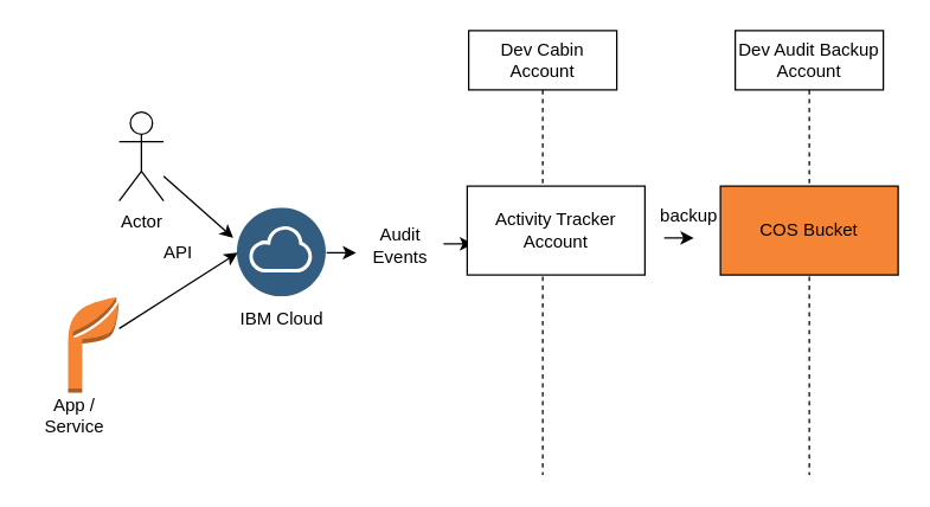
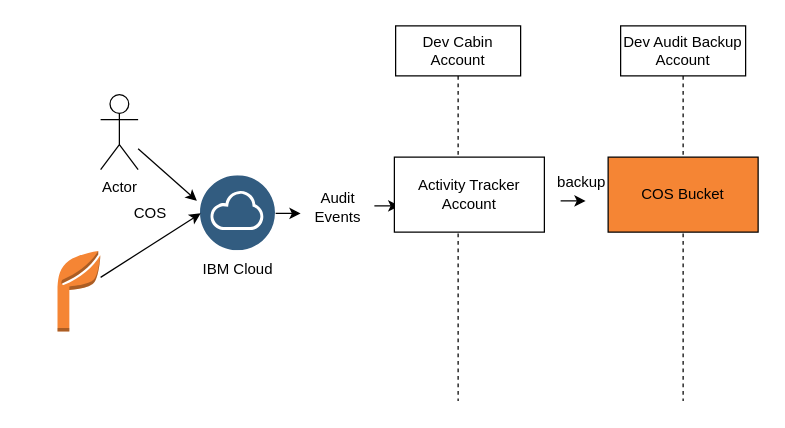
  <mxCell id="0" />
  <mxCell id="1" parent="0" />
  <mxCell id="2" value="Dev Cabin Account" style="shape=umlLifeline;perimeter=lifelinePerimeter;whiteSpace=wrap;html=1;container=0;dropTarget=0;collapsible=0;recursiveResize=0;outlineConnect=0;portConstraint=eastwest;newEdgeStyle={&quot;edgeStyle&quot;:&quot;elbowEdgeStyle&quot;,&quot;elbow&quot;:&quot;vertical&quot;,&quot;curved&quot;:0,&quot;rounded&quot;:0};" parent="1" vertex="1"><mxGeometry x="316" y="20" width="100" height="300" as="geometry" /></mxCell>
  <mxCell id="3" value="Dev Audit Backup Account" style="shape=umlLifeline;perimeter=lifelinePerimeter;whiteSpace=wrap;html=1;container=0;dropTarget=0;collapsible=0;recursiveResize=0;outlineConnect=0;portConstraint=eastwest;newEdgeStyle={&quot;edgeStyle&quot;:&quot;elbowEdgeStyle&quot;,&quot;elbow&quot;:&quot;vertical&quot;,&quot;curved&quot;:0,&quot;rounded&quot;:0};" parent="1" vertex="1"><mxGeometry x="496" y="20" width="100" height="300" as="geometry" /></mxCell>
  <mxCell id="4" value="Actor" style="shape=umlActor;verticalLabelPosition=bottom;verticalAlign=top;html=1;outlineConnect=0;" vertex="1" parent="1"><mxGeometry x="80" y="75" width="30" height="60" as="geometry" /></mxCell>
  <mxCell id="5" value="" style="outlineConnect=0;dashed=0;verticalLabelPosition=bottom;verticalAlign=top;align=center;html=1;shape=mxgraph.aws3.application;fillColor=#F58534;gradientColor=none;" vertex="1" parent="1"><mxGeometry x="45.5" y="200" width="34.5" height="64.5" as="geometry" /></mxCell>
  <mxCell id="6" value="" style="image;aspect=fixed;perimeter=ellipsePerimeter;html=1;align=center;shadow=0;dashed=0;fontColor=#4277BB;labelBackgroundColor=default;fontSize=12;spacingTop=3;image=img/lib/ibm/data/cloud.svg;" vertex="1" parent="1"><mxGeometry x="160" y="140" width="60" height="60" as="geometry" /></mxCell>
  <mxCell id="7" value="" style="endArrow=classic;html=1;rounded=0;entryX=0;entryY=0.5;entryDx=0;entryDy=0;" edge="1" parent="1" source="5" target="6"><mxGeometry width="50" height="50" relative="1" as="geometry"><mxPoint x="410" y="380" as="sourcePoint" /><mxPoint x="460" y="330" as="targetPoint" /></mxGeometry></mxCell>
  <mxCell id="8" value="" style="endArrow=classic;html=1;rounded=0;entryX=-0.05;entryY=0.333;entryDx=0;entryDy=0;entryPerimeter=0;" edge="1" parent="1" source="4" target="6"><mxGeometry width="50" height="50" relative="1" as="geometry"><mxPoint x="410" y="380" as="sourcePoint" /><mxPoint x="460" y="330" as="targetPoint" /></mxGeometry></mxCell>
- <mxCell id="9" value="API" style="text;html=1;strokeColor=none;fillColor=none;align=center;verticalAlign=middle;whiteSpace=wrap;rounded=0;" vertex="1" parent="1"><mxGeometry x="90" y="155" width="60" height="30" as="geometry" /></mxCell>
+ <mxCell id="9" value="COS" style="text;html=1;strokeColor=none;fillColor=none;align=center;verticalAlign=middle;whiteSpace=wrap;rounded=0;" vertex="1" parent="1"><mxGeometry x="90" y="155" width="60" height="30" as="geometry" /></mxCell>
  <mxCell id="10" value="IBM Cloud" style="text;html=1;strokeColor=none;fillColor=none;align=center;verticalAlign=middle;whiteSpace=wrap;rounded=0;" vertex="1" parent="1"><mxGeometry x="160" y="200" width="60" height="30" as="geometry" /></mxCell>
  <mxCell id="11" value="Audit Events" style="text;html=1;strokeColor=none;fillColor=none;align=center;verticalAlign=middle;whiteSpace=wrap;rounded=0;" vertex="1" parent="1"><mxGeometry x="240" y="150" width="60" height="30" as="geometry" /></mxCell>
  <mxCell id="12" value="" style="endArrow=classic;html=1;rounded=0;exitX=1;exitY=0.5;exitDx=0;exitDy=0;entryX=0;entryY=0.667;entryDx=0;entryDy=0;entryPerimeter=0;" edge="1" parent="1" source="6" target="11"><mxGeometry width="50" height="50" relative="1" as="geometry"><mxPoint x="410" y="380" as="sourcePoint" /><mxPoint x="460" y="330" as="targetPoint" /></mxGeometry></mxCell>
  <mxCell id="13" value="" style="endArrow=classic;html=1;rounded=0;exitX=1;exitY=0.5;exitDx=0;exitDy=0;entryX=0;entryY=0.667;entryDx=0;entryDy=0;entryPerimeter=0;" edge="1" parent="1"><mxGeometry width="50" height="50" relative="1" as="geometry"><mxPoint x="299" y="164" as="sourcePoint" /><mxPoint x="319" y="164" as="targetPoint" /></mxGeometry></mxCell>
- <mxCell id="14" value="App / Service" style="text;html=1;strokeColor=none;fillColor=none;align=center;verticalAlign=middle;whiteSpace=wrap;rounded=0;" vertex="1" parent="1"><mxGeometry x="20" y="270" width="60" height="20" as="geometry" /></mxCell>
  <mxCell id="15" value="Activity Tracker Account" style="rounded=0;whiteSpace=wrap;html=1;" vertex="1" parent="1"><mxGeometry x="315" y="125" width="120" height="60" as="geometry" /></mxCell>
  <mxCell id="16" value="COS Bucket" style="rounded=0;whiteSpace=wrap;html=1;fillColor=#f58534;" vertex="1" parent="1"><mxGeometry x="486" y="125" width="120" height="60" as="geometry" /></mxCell>
  <mxCell id="17" value="" style="endArrow=classic;html=1;rounded=0;exitX=1;exitY=0.5;exitDx=0;exitDy=0;entryX=0;entryY=0.667;entryDx=0;entryDy=0;entryPerimeter=0;" edge="1" parent="1"><mxGeometry width="50" height="50" relative="1" as="geometry"><mxPoint x="448" y="160" as="sourcePoint" /><mxPoint x="468" y="160" as="targetPoint" /></mxGeometry></mxCell>
  <mxCell id="18" value="backup" style="text;html=1;strokeColor=none;fillColor=none;align=center;verticalAlign=middle;whiteSpace=wrap;rounded=0;" vertex="1" parent="1"><mxGeometry x="435" y="130" width="60" height="30" as="geometry" /></mxCell>
